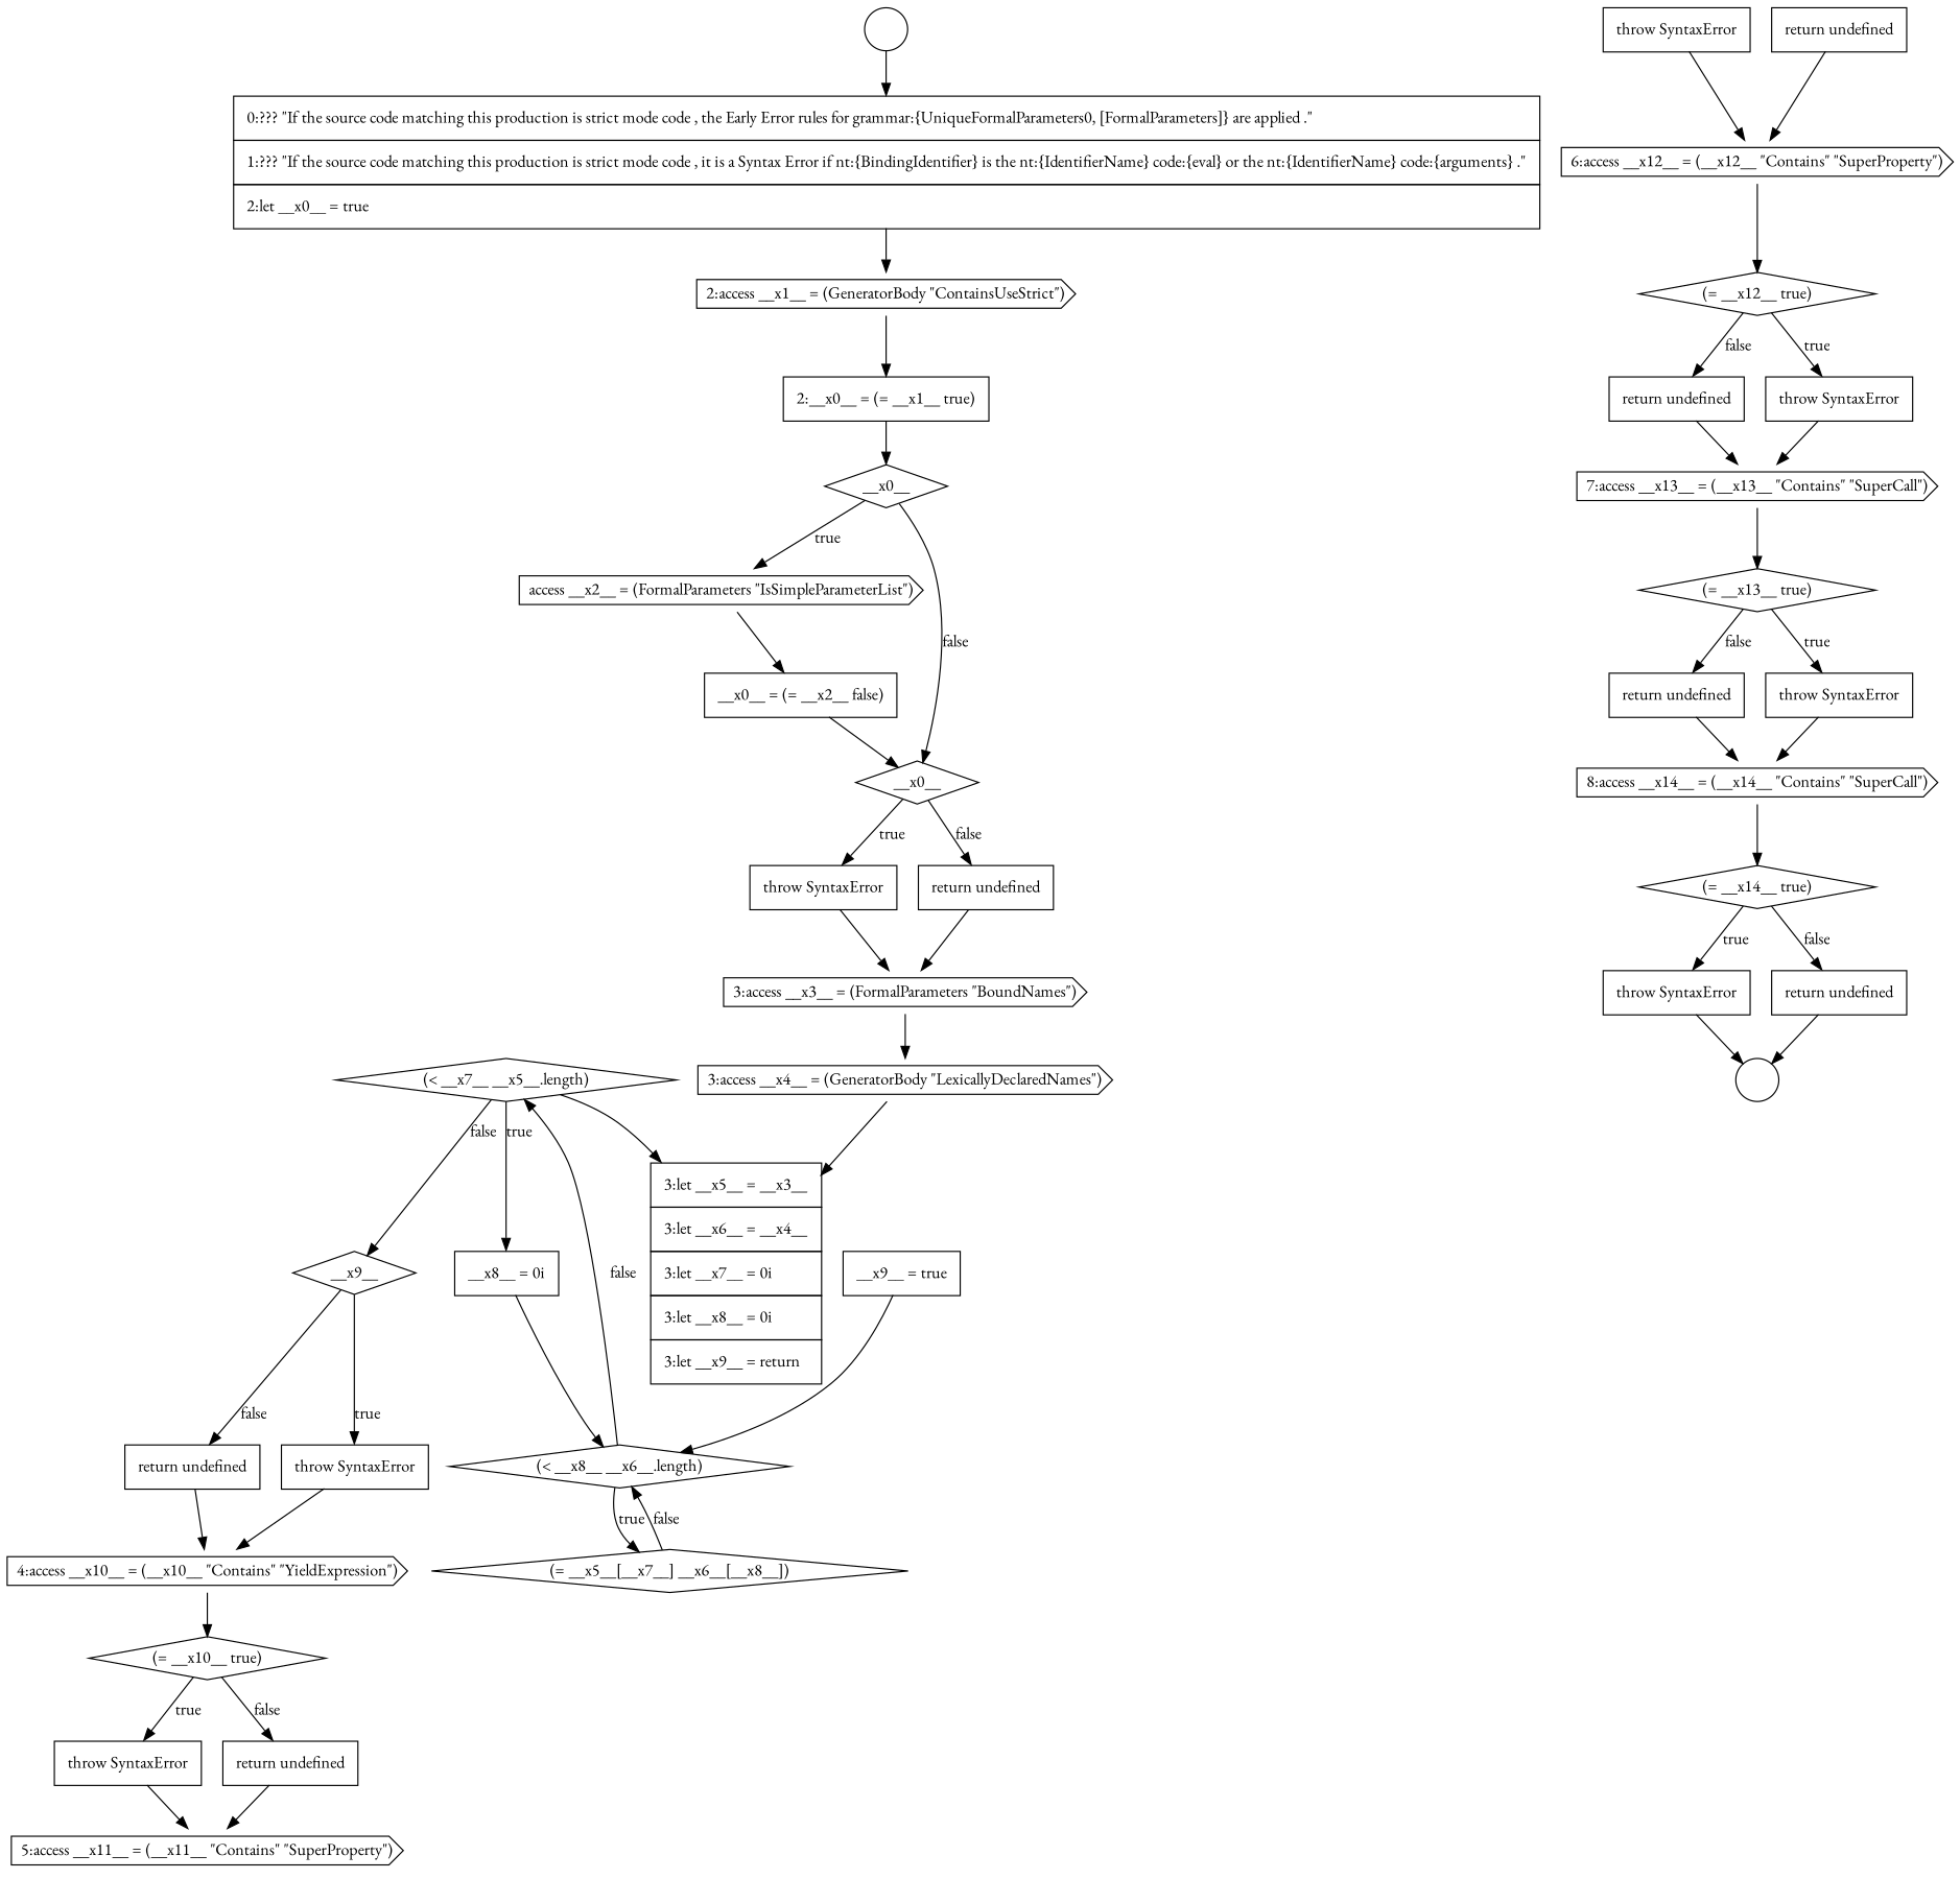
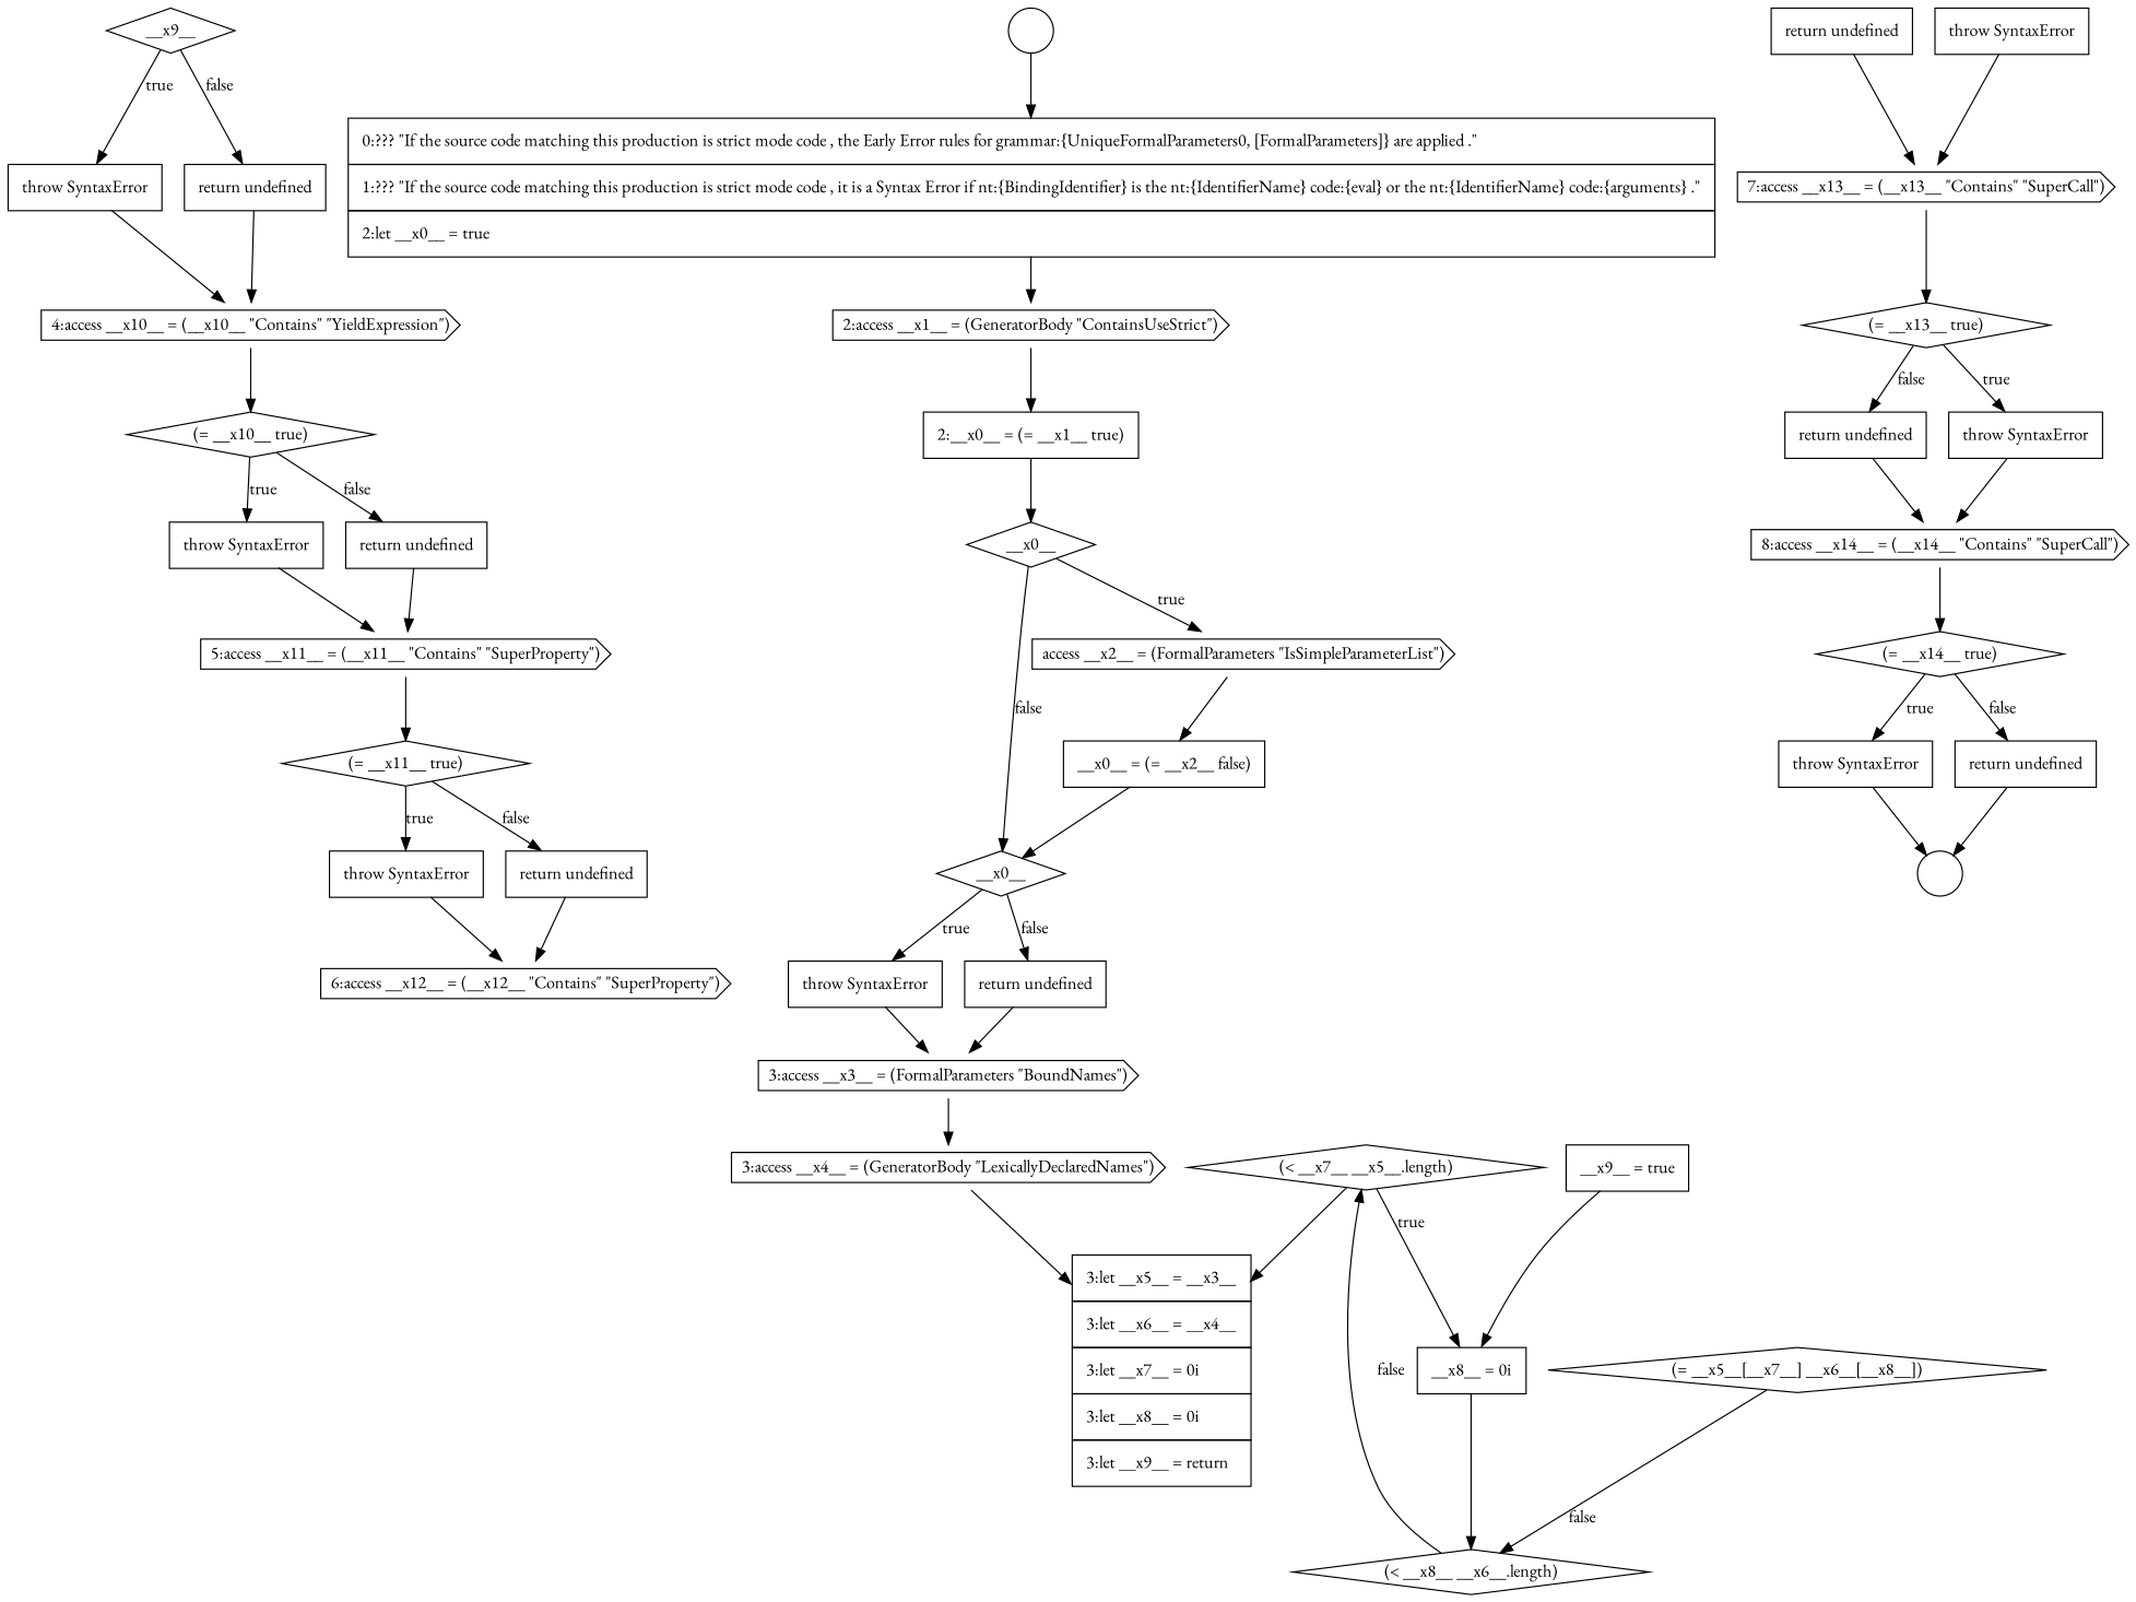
  digraph {
    fontname="EB Garamond"
    node [color=black fillcolor=white fontname="EB Garamond" shape=none style=filled]
    edge [color=black fontname="EB Garamond"]
    n1 [label=<<font color="black">     <table border="0" cellborder="1" cellspacing="0" cellpadding="10">       <tr><td align="left">throw SyntaxError</td></tr>     </table>   </font>> margin=0]
    n2 [label=<<font color="black">4:access __x10__ = (__x10__ &quot;Contains&quot; &quot;YieldExpression&quot;)</font>> shape=cds]
    n3 [label=<<font color="black">(= __x10__ true)</font>> shape=diamond]
    n4 [label=<<font color="black">__x0__</font>> shape=diamond]
    n5 [label=<<font color="black">access __x2__ = (FormalParameters &quot;IsSimpleParameterList&quot;)</font>> shape=cds]
    n6 [label=<<font color="black">__x0__</font>> shape=diamond]
    n7 [label=<<font color="black">     <table border="0" cellborder="1" cellspacing="0" cellpadding="10">       <tr><td align="left">__x0__ = (= __x2__ false)</td></tr>     </table>   </font>> margin=0]
    n8 [label=<<font color="black">     <table border="0" cellborder="1" cellspacing="0" cellpadding="10">       <tr><td align="left">throw SyntaxError</td></tr>     </table>   </font>> margin=0]
    n9 [label=<<font color="black">     <table border="0" cellborder="1" cellspacing="0" cellpadding="10">       <tr><td align="left">return undefined</td></tr>     </table>   </font>> margin=0]
    n10 [label=" " shape=circle]
    n11 [label=<<font color="black">5:access __x11__ = (__x11__ &quot;Contains&quot; &quot;SuperProperty&quot;)</font>> shape=cds]
+   n12 [label=<<font color="black">(= __x11__ true)</font>> shape=diamond]
    n13 [label=<<font color="black">     <table border="0" cellborder="1" cellspacing="0" cellpadding="10">       <tr><td align="left">throw SyntaxError</td></tr>     </table>   </font>> margin=0]
    n14 [label=<<font color="black">     <table border="0" cellborder="1" cellspacing="0" cellpadding="10">       <tr><td align="left">return undefined</td></tr>     </table>   </font>> margin=0]
    n15 [label=" " shape=circle]
    n16 [label=<<font color="black">     <table border="0" cellborder="1" cellspacing="0" cellpadding="10">       <tr><td align="left">0:??? &quot;If the source code matching this production is strict mode code , the Early Error rules for grammar:{UniqueFormalParameters0, [FormalParameters]} are applied .&quot;</td></tr>       <tr><td align="left">1:??? &quot;If the source code matching this production is strict mode code , it is a Syntax Error if nt:{BindingIdentifier} is the nt:{IdentifierName} code:{eval} or the nt:{IdentifierName} code:{arguments} .&quot;</td></tr>       <tr><td align="left">2:let __x0__ = true</td></tr>     </table>   </font>> margin=0]
    n17 [label=<<font color="black">2:access __x1__ = (GeneratorBody &quot;ContainsUseStrict&quot;)</font>> shape=cds]
    n18 [label=<<font color="black">6:access __x12__ = (__x12__ &quot;Contains&quot; &quot;SuperProperty&quot;)</font>> shape=cds]
-   n19 [label=<<font color="black">(= __x12__ true)</font>> shape=diamond]
    n20 [label=<<font color="black">     <table border="0" cellborder="1" cellspacing="0" cellpadding="10">       <tr><td align="left">3:let __x5__ = __x3__</td></tr>       <tr><td align="left">3:let __x6__ = __x4__</td></tr>       <tr><td align="left">3:let __x7__ = 0i</td></tr>       <tr><td align="left">3:let __x8__ = 0i</td></tr>       <tr><td align="left">3:let __x9__ = return</td></tr>     </table>   </font>> margin=0]
    n21 [label=<<font color="black">(&lt; __x7__ __x5__.length)</font>> shape=diamond]
    n22 [label=<<font color="black">__x9__</font>> shape=diamond]
    n23 [label=<<font color="black">     <table border="0" cellborder="1" cellspacing="0" cellpadding="10">       <tr><td align="left">__x8__ = 0i</td></tr>     </table>   </font>> margin=0]
    n24 [label=<<font color="black">     <table border="0" cellborder="1" cellspacing="0" cellpadding="10">       <tr><td align="left">return undefined</td></tr>     </table>   </font>> margin=0]
    n25 [label=<<font color="black">8:access __x14__ = (__x14__ &quot;Contains&quot; &quot;SuperCall&quot;)</font>> shape=cds]
    n26 [label=<<font color="black">(= __x14__ true)</font>> shape=diamond]
    n27 [label=<<font color="black">     <table border="0" cellborder="1" cellspacing="0" cellpadding="10">       <tr><td align="left">throw SyntaxError</td></tr>     </table>   </font>> margin=0]
    n28 [label=<<font color="black">     <table border="0" cellborder="1" cellspacing="0" cellpadding="10">       <tr><td align="left">return undefined</td></tr>     </table>   </font>> margin=0]
    n29 [label=<<font color="black">     <table border="0" cellborder="1" cellspacing="0" cellpadding="10">       <tr><td align="left">return undefined</td></tr>     </table>   </font>> margin=0]
    n30 [label=<<font color="black">7:access __x13__ = (__x13__ &quot;Contains&quot; &quot;SuperCall&quot;)</font>> shape=cds]
    n31 [label=<<font color="black">(= __x13__ true)</font>> shape=diamond]
    n32 [label=<<font color="black">3:access __x3__ = (FormalParameters &quot;BoundNames&quot;)</font>> shape=cds]
    n33 [label=<<font color="black">3:access __x4__ = (GeneratorBody &quot;LexicallyDeclaredNames&quot;)</font>> shape=cds]
    n34 [label=<<font color="black">(&lt; __x8__ __x6__.length)</font>> shape=diamond]
    n35 [label=<<font color="black">(= __x5__[__x7__] __x6__[__x8__])</font>> shape=diamond]
    n36 [label=<<font color="black">     <table border="0" cellborder="1" cellspacing="0" cellpadding="10">       <tr><td align="left">return undefined</td></tr>     </table>   </font>> margin=0]
    n37 [label=<<font color="black">     <table border="0" cellborder="1" cellspacing="0" cellpadding="10">       <tr><td align="left">throw SyntaxError</td></tr>     </table>   </font>> margin=0]
    n38 [label=<<font color="black">     <table border="0" cellborder="1" cellspacing="0" cellpadding="10">       <tr><td align="left">2:__x0__ = (= __x1__ true)</td></tr>     </table>   </font>> margin=0]
    n39 [label=<<font color="black">     <table border="0" cellborder="1" cellspacing="0" cellpadding="10">       <tr><td align="left">throw SyntaxError</td></tr>     </table>   </font>> margin=0]
    n40 [label=<<font color="black">     <table border="0" cellborder="1" cellspacing="0" cellpadding="10">       <tr><td align="left">throw SyntaxError</td></tr>     </table>   </font>> margin=0]
    n41 [label=<<font color="black">     <table border="0" cellborder="1" cellspacing="0" cellpadding="10">       <tr><td align="left">return undefined</td></tr>     </table>   </font>> margin=0]
    n42 [label=<<font color="black">     <table border="0" cellborder="1" cellspacing="0" cellpadding="10">       <tr><td align="left">__x9__ = true</td></tr>     </table>   </font>> margin=0]
    n1 -> n2
    n2 -> n3
    n3 -> n27 [label=<<font color="black">true</font>>]
    n3 -> n28 [label=<<font color="black">false</font>>]
    n4 -> n5 [label=<<font color="black">true</font>>]
    n4 -> n6 [label=<<font color="black">false</font>>]
    n5 -> n7
    n6 -> n8 [label=<<font color="black">true</font>>]
    n6 -> n9 [label=<<font color="black">false</font>>]
    n7 -> n6
    n8 -> n32
    n9 -> n32
+   n11 -> n12
+   n12 -> n13 [label=<<font color="black">true</font>>]
+   n12 -> n14 [label=<<font color="black">false</font>>]
    n13 -> n18
    n14 -> n18
    n15 -> n16
    n16 -> n17
    n17 -> n38
-   n18 -> n19
-   n19 -> n29 [label=<<font color="black">false</font>>]
-   n19 -> n40 [label=<<font color="black">true</font>>]
    n21 -> n20
-   n21 -> n22 [label=<<font color="black">false</font>>]
    n21 -> n23 [label=<<font color="black">true</font>>]
    n22 -> n1 [label=<<font color="black">true</font>>]
    n22 -> n36 [label=<<font color="black">false</font>>]
    n23 -> n34
    n24 -> n25
    n25 -> n26
    n26 -> n39 [label=<<font color="black">true</font>>]
    n26 -> n41 [label=<<font color="black">false</font>>]
    n27 -> n11
    n28 -> n11
    n29 -> n30
    n30 -> n31
    n31 -> n24 [label=<<font color="black">false</font>>]
    n31 -> n37 [label=<<font color="black">true</font>>]
    n32 -> n33
    n33 -> n20
    n34 -> n21 [label=<<font color="black">false</font>>]
-   n34 -> n35 [label=<<font color="black">true</font>>]
    n35 -> n34 [label=<<font color="black">false</font>>]
    n36 -> n2
    n37 -> n25
    n38 -> n4
    n39 -> n10
    n40 -> n30
    n41 -> n10
-   n42 -> n34
+   n42 -> n23
  }
